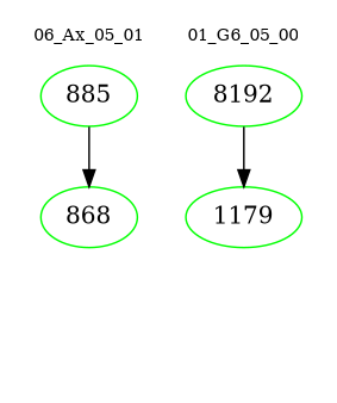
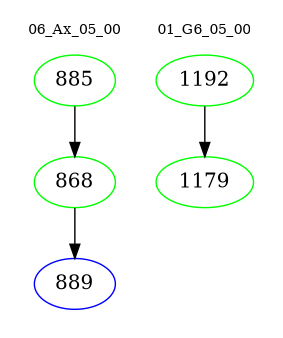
  digraph {
    node [color=green]
    edge [color=black]
    n1 [label=885]
    n2 [label=868]
-   n4 [label=8192]
+   n3 [color=blue label=889]
+   n4 [label=1192]
    n5 [label=1179]
    subgraph cluster_1 {
      color=white
      fontsize=10
-     label="06_Ax_05_01"
+     label="06_Ax_05_00"
      n1
      n2
+     n3
    }
    subgraph cluster_2 {
      color=white
      fontsize=10
      label="01_G6_05_00"
      n4
      n5
    }
    n1 -> n2
+   n2 -> n3
    n4 -> n5
  }
